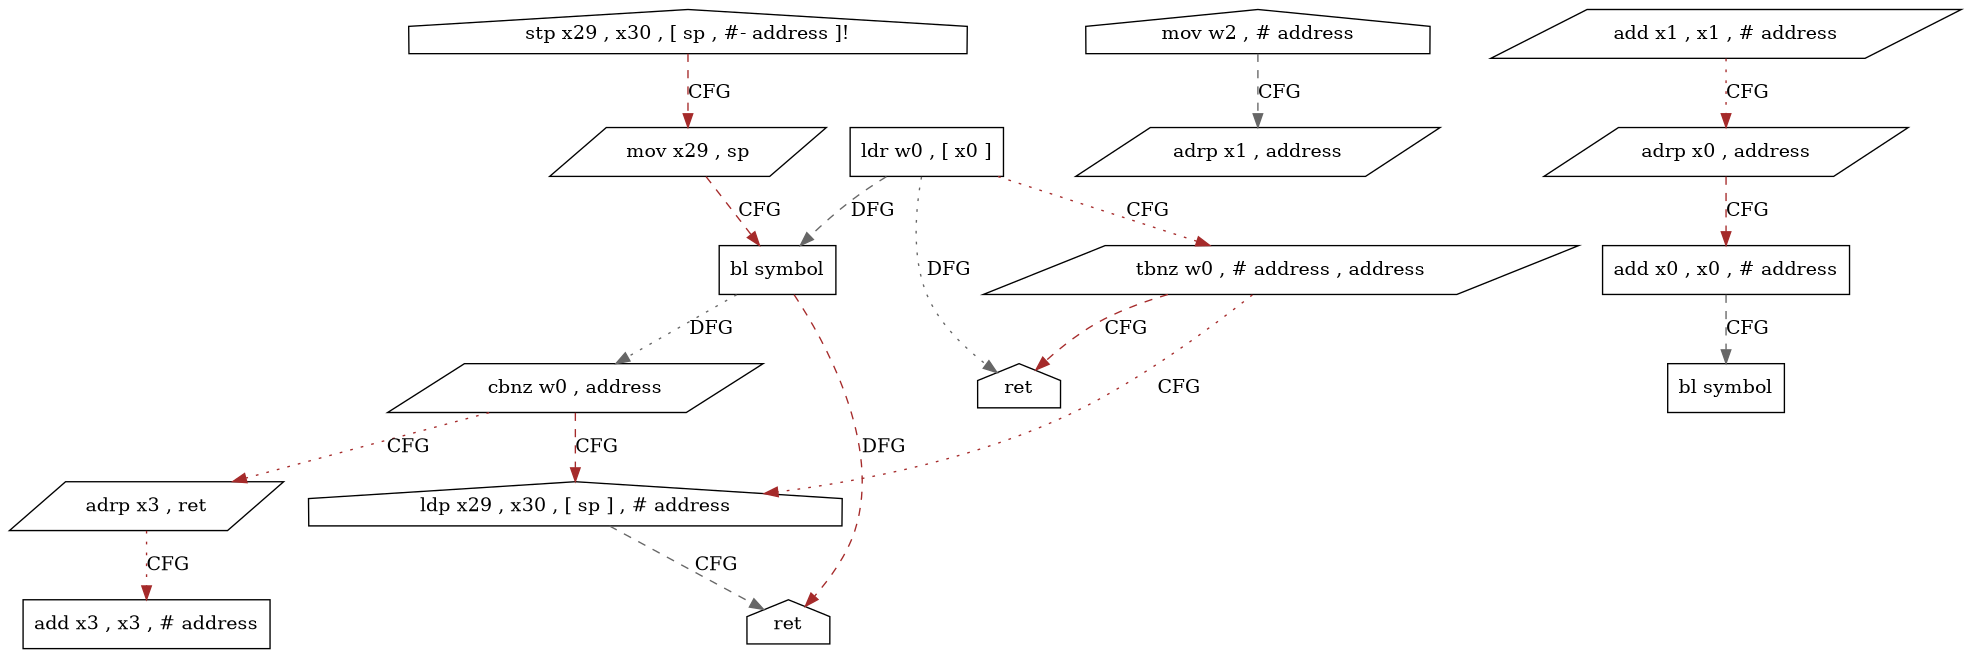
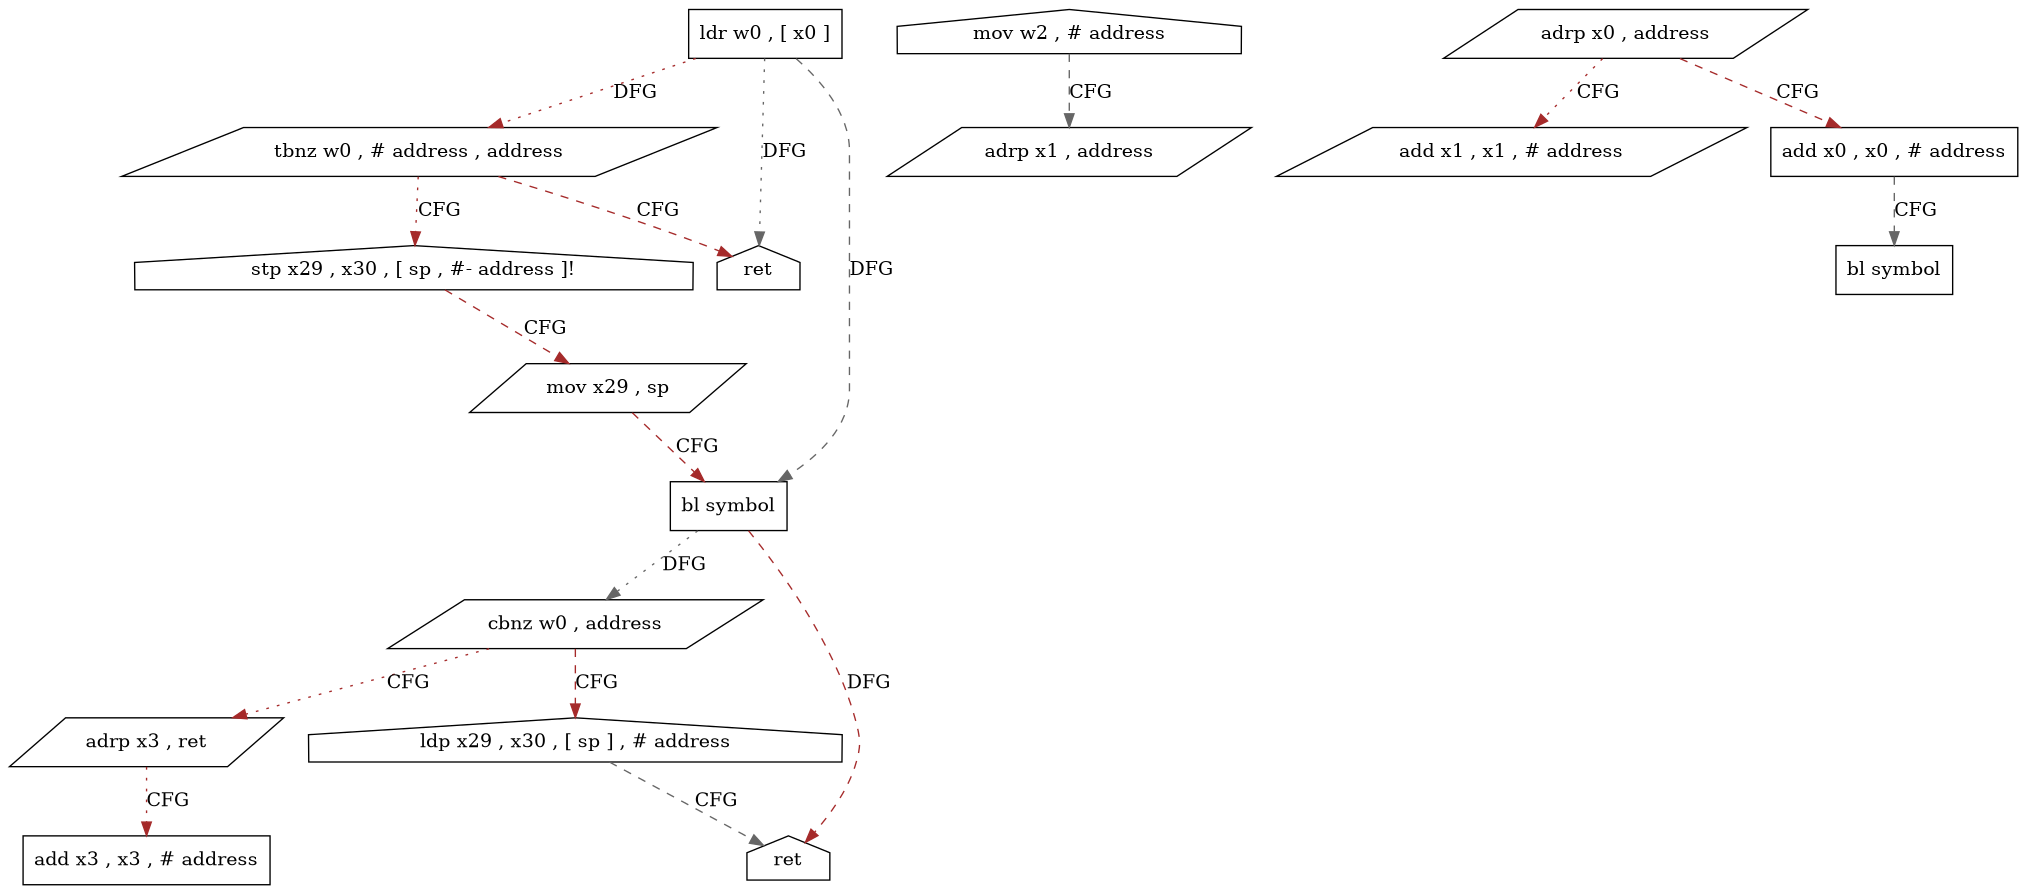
  digraph {
    node [shape=parallelogram]
    edge [color=brown style=dashed]
    n1 [label="ldr w0 , [ x0 ]" shape=box]
    n2 [label="tbnz w0 , # address , address"]
    n3 [label=ret shape=house]
    n4 [label="bl symbol" shape=box]
    n5 [label="stp x29 , x30 , [ sp , #- address ]!" shape=house]
    n6 [label="cbnz w0 , address"]
    n7 [label=ret shape=house]
    n8 [label="mov x29 , sp"]
    n9 [label="adrp x3 , ret"]
    n10 [label="ldp x29 , x30 , [ sp ] , # address" shape=house]
    n11 [label="add x3 , x3 , # address" shape=box]
    n12 [label="mov w2 , # address" shape=house]
    n13 [label="adrp x1 , address"]
    n14 [label="add x1 , x1 , # address"]
    n15 [label="adrp x0 , address"]
    n16 [label="add x0 , x0 , # address" shape=box]
    n17 [label="bl symbol" shape=box]
-   n1 -> n2 [label=CFG style=dotted]
+   n1 -> n2 [label=DFG style=dotted]
    n1 -> n3 [color=gray40 label=DFG style=dotted]
    n1 -> n4 [color=gray40 label=DFG]
    n2 -> n3 [label=CFG]
-   n2 -> n10 [label=CFG style=dotted]
+   n2 -> n5 [label=CFG style=dotted]
    n4 -> n6 [color=gray40 label=DFG style=dotted]
    n4 -> n7 [label=DFG]
    n5 -> n8 [label=CFG]
    n6 -> n9 [label=CFG style=dotted]
    n6 -> n10 [label=CFG]
    n8 -> n4 [label=CFG]
    n9 -> n11 [label=CFG style=dotted]
    n10 -> n7 [color=gray40 label=CFG]
    n12 -> n13 [color=gray40 label=CFG]
-   n14 -> n15 [label=CFG style=dotted]
+   n15 -> n14 [label=CFG style=dotted]
    n15 -> n16 [label=CFG]
    n16 -> n17 [color=gray40 label=CFG]
  }
